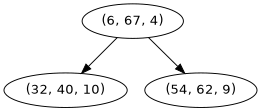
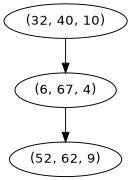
  digraph {
    fontname="DejaVu Sans"
    node [fontname="DejaVu Sans"]
    edge [fontname="DejaVu Sans"]
    "(6, 67, 4)"
    "(32, 40, 10)"
-   "(54, 62, 9)"
-   "(6, 67, 4)" -> "(32, 40, 10)"
+   "(54, 62, 9)" [label="(52, 62, 9)"]
+   "(32, 40, 10)" -> "(6, 67, 4)"
    "(6, 67, 4)" -> "(54, 62, 9)"
  }
